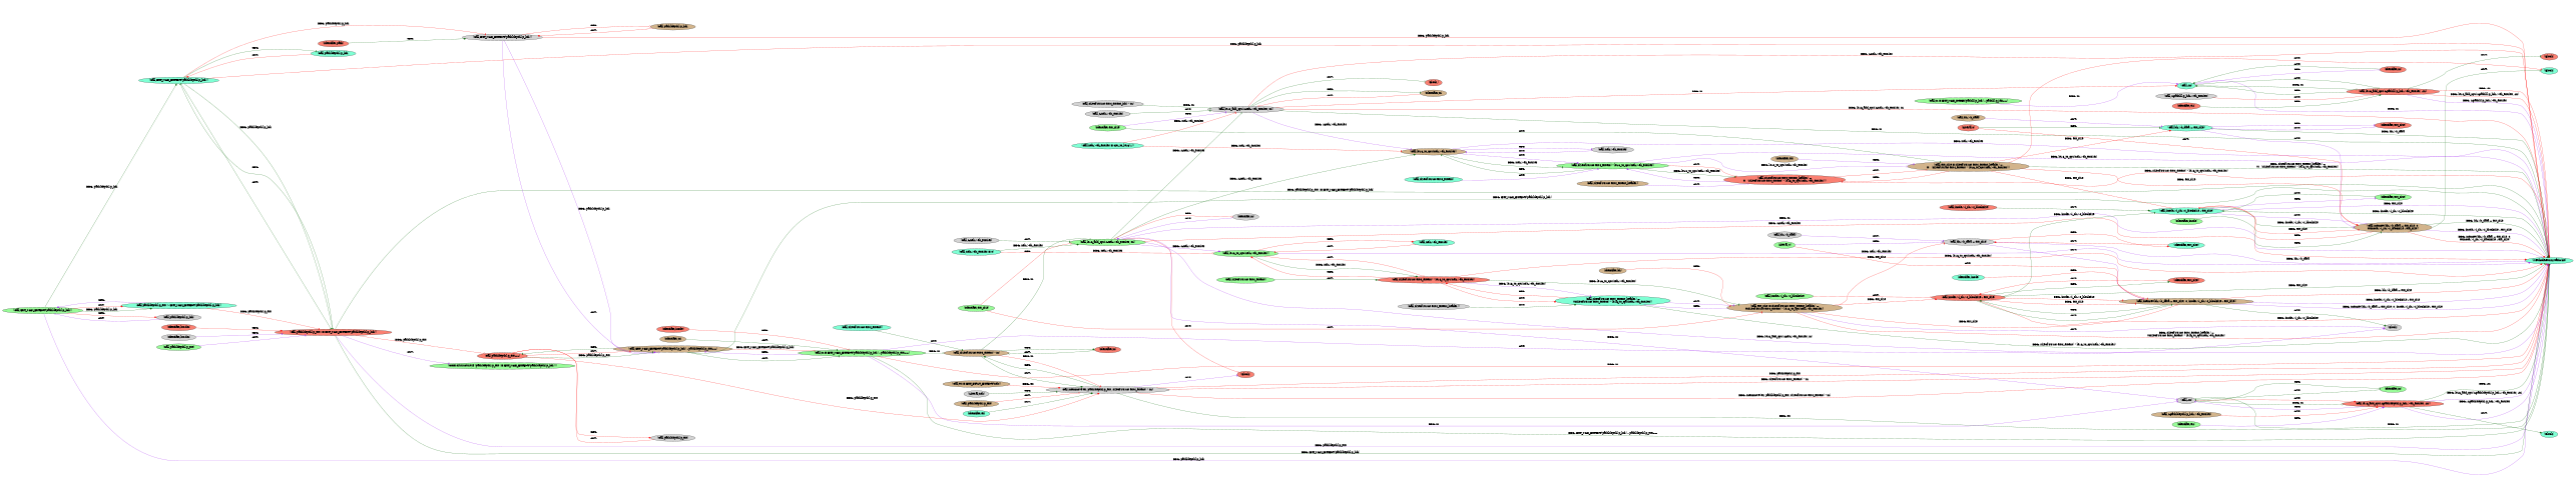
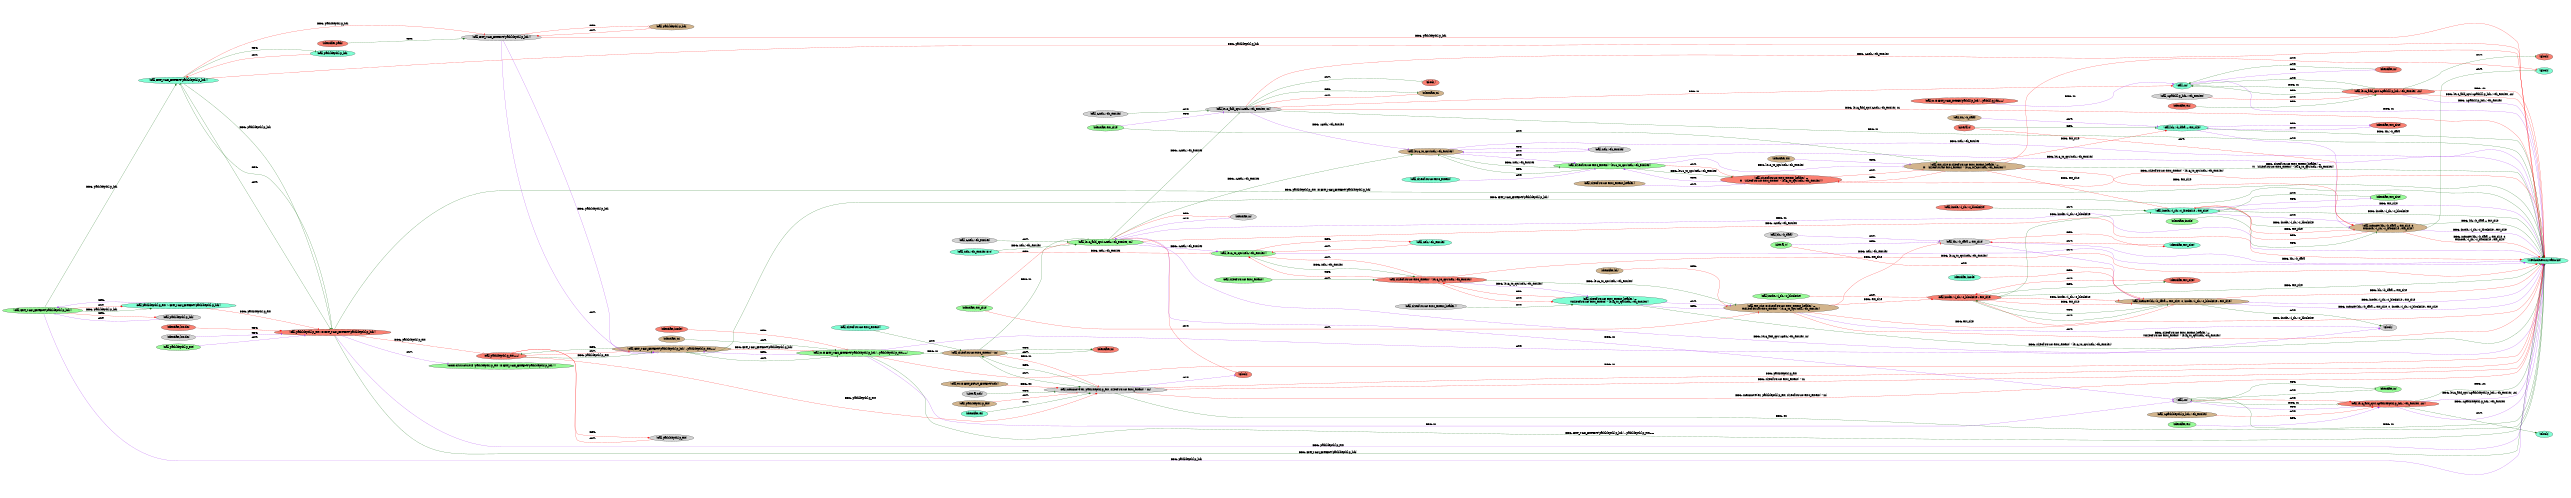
  digraph {
    rankdir=LR
    node [fillcolor=salmon style=filled]
    edge [arrowhead=tee color=red]
    n1 [fillcolor=aquamarine label="(Call,EXT_MAX_EXTENT(path[depth].p_hdr))"]
    n2 [label="(Call,path[depth].p_ext != EXT_MAX_EXTENT(path[depth].p_hdr))"]
    n3 [fillcolor=lightgrey label="(Call,EXT_MAX_EXTENT(path[depth].p_hdr))"]
    n4 [fillcolor=aquamarine label="(Call,path[depth].p_hdr)"]
    n5 [fillcolor=aquamarine label="(MethodReturn,static int)"]
    n6 [label="(Call,path[depth].p_ext++)"]
    n7 [fillcolor=palegreen label="(ControlStructure,if (path[depth].p_ext != EXT_MAX_EXTENT(path[depth].p_hdr)))"]
    n8 [fillcolor=tan label="(Call,EXT_MAX_EXTENT(path[depth].p_hdr) - path[depth].p_ext++)"]
    n9 [fillcolor=tan label="(Call,path[depth].p_hdr)"]
    n10 [fillcolor=palegreen label="(Call,EXT_MAX_EXTENT(path[depth].p_hdr))"]
    n11 [fillcolor=lightgrey label="(Call,path[depth].p_hdr)"]
    n12 [fillcolor=aquamarine label="(Call,path[depth].p_ext > EXT_MAX_EXTENT(path[depth].p_hdr))"]
    n13 [fillcolor=lightgrey label="(Call,memmove(ex, path[depth].p_ext, sizeof(struct ext4_extent) * m))"]
    n14 [fillcolor=lightgrey label="(Call,path[depth].p_ext)"]
    n15 [fillcolor=palegreen label="(Call,m = EXT_MAX_EXTENT(path[depth].p_hdr) - path[depth].p_ext++)"]
    n16 [fillcolor=tan label="(Call,sizeof(struct ext4_extent) * m)"]
    n17 [label="(Block,)"]
    n18 [fillcolor=lightgrey label="(Call,-m)"]
    n19 [fillcolor=lightgrey label="(Block,)"]
    n20 [fillcolor=palegreen label="(Call,le16_add_cpu(&neh->eh_entries, m))"]
    n21 [label="(Identifier,m)"]
    n22 [label="(Call,le16_add_cpu(&path[depth].p_hdr->eh_entries, -m))"]
    n23 [fillcolor=palegreen label="(Identifier,m)"]
    n24 [fillcolor=palegreen label="(Call,le16_to_cpu(neh->eh_entries))"]
    n25 [fillcolor=lightgrey label="(Call,le16_add_cpu(&neh->eh_entries, m))"]
    n26 [fillcolor=tan label="(Call,le16_to_cpu(neh->eh_entries))"]
    n27 [fillcolor=lightgrey label="(Identifier,m)"]
    n28 [label="(Call,sizeof(struct ext4_extent) * le16_to_cpu(neh->eh_entries))"]
    n29 [fillcolor=aquamarine label="(Call,neh->eh_entries)"]
    n30 [fillcolor=aquamarine label="(Call,-m)"]
    n31 [label="(Block,)"]
    n32 [fillcolor=tan label="(Identifier,m)"]
    n33 [fillcolor=palegreen label="(Call,sizeof(struct ext4_extent) * le16_to_cpu(neh->eh_entries))"]
    n34 [fillcolor=lightgrey label="(Call,neh->eh_entries)"]
    n35 [fillcolor=tan label="(Call,ext_size = sizeof(struct ext4_extent_header) +\n\t\tsizeof(struct ext4_extent) * le16_to_cpu(neh->eh_entries))"]
    n36 [fillcolor=aquamarine label="(Call,sizeof(struct ext4_extent_header) +\n\t\tsizeof(struct ext4_extent) * le16_to_cpu(neh->eh_entries))"]
    n37 [fillcolor=tan label="(Call,memset(bh->b_data + ext_size, 0, inode->i_sb->s_blocksize - ext_size))"]
    n38 [fillcolor=lightgrey label="(Call,bh->b_data + ext_size)"]
    n39 [label="(Call,inode->i_sb->s_blocksize - ext_size)"]
    n40 [fillcolor=aquamarine label="(Identifier,ext_size)"]
    n41 [fillcolor=aquamarine label="(Call,inode->i_sb->s_blocksize - ext_size)"]
    n42 [label="(Identifier,ext_size)"]
    n43 [fillcolor=tan label="(Call,memset(bh->b_data + ext_size, 0,\n\t\t\tinode->i_sb->s_blocksize - ext_size))"]
    n44 [fillcolor=palegreen label="(Identifier,ext_size)"]
    n45 [fillcolor=aquamarine label="(Block,)"]
    n46 [fillcolor=aquamarine label="(Block,)"]
    n47 [label="(Call,le16_add_cpu(&path[i].p_hdr->eh_entries, -m))"]
    n48 [label="(Identifier,m)"]
    n49 [fillcolor=tan label="(Call,ext_size = sizeof(struct ext4_extent_header) +\n\t\t   (sizeof(struct ext4_extent) * le16_to_cpu(neh->eh_entries)))"]
    n50 [label="(Call,sizeof(struct ext4_extent_header) +\n\t\t   (sizeof(struct ext4_extent) * le16_to_cpu(neh->eh_entries)))"]
    n51 [fillcolor=aquamarine label="(Call,bh->b_data + ext_size)"]
    n52 [label="(Identifier,ext_size)"]
    n53 [label="(Block,)"]
    n54 [fillcolor=tan label="(Call,bh->b_data)"]
-   n55 [fillcolor=aquamarine label="(Call,neh->eh_entries = cpu_to_le16(1))"]
    n56 [fillcolor=palegreen label="(Identifier,ext_size)"]
    n57 [label="(Call,inode->i_sb->s_blocksize)"]
    n58 [label="(Identifier,border)"]
-   n59 [fillcolor=lightgrey label="(Call,sizeof(struct ext4_extent_idx) * m)"]
    n60 [fillcolor=aquamarine label="(Call,sizeof(struct ext4_extent))"]
    n61 [fillcolor=lightgrey label="(Identifier,border)"]
    n62 [fillcolor=aquamarine label="(Identifier,inode)"]
    n63 [label="(Identifier,inode)"]
    n64 [fillcolor=tan label="(Call,ex = EXT_FIRST_EXTENT(neh))"]
    n65 [fillcolor=palegreen label="(Call,path[depth].p_ext)"]
    n66 [fillcolor=tan label="(Call,&path[depth].p_hdr->eh_entries)"]
    n67 [fillcolor=aquamarine label="(Call,sizeof(struct ext4_extent))"]
    n68 [fillcolor=lightgrey label="(Literal,neh)"]
    n69 [fillcolor=tan label="(Identifier,bh)"]
    n70 [fillcolor=lightgrey label="(Call,&path[i].p_hdr->eh_entries)"]
    n71 [fillcolor=palegreen label="(Identifier,inode)"]
    n72 [fillcolor=palegreen label="(Identifier,err)"]
    n73 [fillcolor=palegreen label="(Call,sizeof(struct ext4_extent))"]
    n74 [fillcolor=palegreen label="(Identifier,ext_size)"]
    n75 [fillcolor=lightgrey label="(Call,bh->b_data)"]
    n76 [fillcolor=lightgrey label="(Call,&neh->eh_entries)"]
    n77 [label="(Literal,0)"]
    n78 [fillcolor=tan label="(Call,path[depth].p_ext)"]
    n79 [fillcolor=palegreen label="(Literal,0)"]
    n80 [fillcolor=lightgrey label="(Call,&neh->eh_entries)"]
    n81 [fillcolor=tan label="(Identifier,bh)"]
    n82 [fillcolor=aquamarine label="(Identifier,ex)"]
-   n83 [fillcolor=palegreen label="(Call,m = EXT_MAX_INDEX(path[i].p_hdr) - path[i].p_idx++)"]
+   n83 [label="(Call,m = EXT_MAX_INDEX(path[i].p_hdr) - path[i].p_idx++)"]
    n84 [label="(Identifier,err)"]
    n85 [label="(Identifier,path)"]
    n86 [fillcolor=palegreen label="(Call,inode->i_sb->s_blocksize)"]
    n87 [fillcolor=lightgrey label="(Call,sizeof(struct ext4_extent_header))"]
    n88 [fillcolor=tan label="(Identifier,m)"]
    n89 [fillcolor=tan label="(Call,sizeof(struct ext4_extent_header))"]
    n90 [fillcolor=aquamarine label="(Call,neh->eh_entries = 0)"]
    n1 -> n2 [color=darkgreen label="AST: "]
    n1 -> n2 [color=darkgreen label="DDG: path[depth].p_hdr"]
    n1 -> n3 [label="DDG: path[depth].p_hdr"]
    n1 -> n4 [color=darkgreen label="CFG: "]
    n1 -> n5 [arrowhead=diamond label="DDG: path[depth].p_hdr"]
    n2 -> n1 [color=darkgreen label="CFG: "]
    n2 -> n5 [arrowhead=odot color=purple label="DDG: path[depth].p_ext"]
    n2 -> n5 [arrowhead=odot color=darkgreen label="DDG: EXT_MAX_EXTENT(path[depth].p_hdr)"]
    n2 -> n5 [arrowhead=odot color=darkgreen label="DDG: path[depth].p_ext != EXT_MAX_EXTENT(path[depth].p_hdr)"]
    n2 -> n6 [arrowhead=odot label="DDG: path[depth].p_ext"]
    n2 -> n7 [color=purple label="AST: "]
    n3 -> n5 [arrowhead=diamond label="DDG: path[depth].p_hdr"]
    n3 -> n8 [arrowhead=diamond color=purple label="AST: "]
    n3 -> n8 [arrowhead=odot color=purple label="DDG: path[depth].p_hdr"]
    n3 -> n9 [arrowhead=odot label="CFG: "]
    n4 -> n1 [arrowhead=diamond label="AST: "]
    n6 -> n8 [label="AST: "]
    n6 -> n8 [color=darkgreen label="DDG: path[depth].p_ext"]
    n6 -> n13 [arrowhead=diamond label="DDG: path[depth].p_ext"]
    n6 -> n14 [arrowhead=diamond label="CFG: "]
    n8 -> n5 [arrowhead=diamond color=darkgreen label="DDG: EXT_MAX_EXTENT(path[depth].p_hdr)"]
    n8 -> n6 [color=darkgreen label="CFG: "]
    n8 -> n15 [color=darkgreen label="AST: "]
    n8 -> n15 [arrowhead=odot label="DDG: EXT_MAX_EXTENT(path[depth].p_hdr)"]
    n9 -> n3 [arrowhead=diamond label="AST: "]
    n10 -> n1 [arrowhead=diamond color=darkgreen label="DDG: path[depth].p_hdr"]
    n10 -> n5 [color=purple label="DDG: path[depth].p_hdr"]
    n10 -> n11 [arrowhead=diamond label="CFG: "]
    n10 -> n12 [arrowhead=diamond label="AST: "]
    n10 -> n12 [arrowhead=diamond color=darkgreen label="DDG: path[depth].p_hdr"]
    n11 -> n10 [arrowhead=odot color=purple label="AST: "]
    n12 -> n2 [label="DDG: path[depth].p_ext"]
    n12 -> n10 [arrowhead=diamond color=purple label="CFG: "]
    n13 -> n5 [label="DDG: path[depth].p_ext"]
    n13 -> n5 [arrowhead=odot label="DDG: sizeof(struct ext4_extent) * m"]
    n13 -> n5 [label="DDG: memmove(ex, path[depth].p_ext, sizeof(struct ext4_extent) * m)"]
    n13 -> n5 [color=darkgreen label="DDG: ex"]
    n13 -> n16 [arrowhead=diamond color=darkgreen label="CFG: "]
    n13 -> n17 [color=purple label="AST: "]
    n14 -> n6 [arrowhead=odot label="AST: "]
    n15 -> n5 [arrowhead=odot color=darkgreen label="DDG: EXT_MAX_EXTENT(path[depth].p_hdr) - path[depth].p_ext++"]
    n15 -> n5 [arrowhead=odot label="DDG: m"]
    n15 -> n8 [color=purple label="CFG: "]
    n15 -> n16 [arrowhead=odot color=darkgreen label="DDG: m"]
    n15 -> n18 [color=purple label="DDG: m"]
    n15 -> n19 [arrowhead=diamond color=purple label="AST: "]
    n16 -> n13 [arrowhead=diamond color=darkgreen label="AST: "]
    n16 -> n13 [label="DDG: m"]
    n16 -> n20 [arrowhead=odot color=darkgreen label="DDG: m"]
    n16 -> n21 [arrowhead=diamond color=darkgreen label="CFG: "]
    n18 -> n5 [arrowhead=diamond color=darkgreen label="DDG: m"]
    n18 -> n22 [arrowhead=diamond label="AST: "]
    n18 -> n22 [arrowhead=odot color=darkgreen label="DDG: m"]
    n18 -> n23 [color=darkgreen label="CFG: "]
    n20 -> n5 [arrowhead=odot color=purple label="DDG: m"]
    n20 -> n5 [arrowhead=diamond label="DDG: &neh->eh_entries"]
    n20 -> n5 [color=purple label="DDG: le16_add_cpu(&neh->eh_entries, m)"]
    n20 -> n17 [arrowhead=odot label="AST: "]
    n20 -> n18 [color=purple label="DDG: m"]
    n20 -> n24 [arrowhead=diamond color=purple label="DDG: &neh->eh_entries"]
    n20 -> n25 [arrowhead=odot color=darkgreen label="DDG: &neh->eh_entries"]
    n20 -> n26 [arrowhead=diamond color=darkgreen label="DDG: &neh->eh_entries"]
    n20 -> n27 [arrowhead=odot label="CFG: "]
    n21 -> n16 [arrowhead=odot color=darkgreen label="AST: "]
    n22 -> n5 [color=purple label="DDG: le16_add_cpu(&path[depth].p_hdr->eh_entries, -m)"]
    n22 -> n5 [arrowhead=odot color=purple label="DDG: &path[depth].p_hdr->eh_entries"]
    n22 -> n5 [color=darkgreen label="DDG: -m"]
    n22 -> n18 [color=purple label="CFG: "]
    n22 -> n46 [arrowhead=diamond color=darkgreen label="AST: "]
    n23 -> n18 [color=darkgreen label="AST: "]
    n24 -> n5 [arrowhead=diamond color=purple label="DDG: neh->eh_entries"]
    n24 -> n28 [arrowhead=odot label="AST: "]
    n24 -> n28 [arrowhead=diamond color=darkgreen label="DDG: neh->eh_entries"]
    n24 -> n29 [arrowhead=diamond label="CFG: "]
    n25 -> n5 [arrowhead=odot label="DDG: &neh->eh_entries"]
    n25 -> n5 [label="DDG: le16_add_cpu(&neh->eh_entries, m)"]
    n25 -> n5 [arrowhead=diamond color=darkgreen label="DDG: m"]
    n25 -> n26 [color=purple label="DDG: &neh->eh_entries"]
    n25 -> n30 [arrowhead=diamond label="DDG: m"]
    n25 -> n31 [arrowhead=odot color=darkgreen label="AST: "]
    n25 -> n32 [color=darkgreen label="CFG: "]
    n26 -> n5 [arrowhead=diamond color=purple label="DDG: neh->eh_entries"]
    n26 -> n33 [arrowhead=diamond color=purple label="AST: "]
    n26 -> n33 [color=darkgreen label="DDG: neh->eh_entries"]
    n26 -> n34 [color=purple label="CFG: "]
    n27 -> n20 [arrowhead=diamond color=purple label="AST: "]
    n28 -> n5 [arrowhead=diamond label="DDG: le16_to_cpu(neh->eh_entries)"]
    n28 -> n24 [arrowhead=diamond label="CFG: "]
    n28 -> n35 [color=darkgreen label="DDG: le16_to_cpu(neh->eh_entries)"]
    n28 -> n36 [arrowhead=diamond label="AST: "]
    n28 -> n36 [color=purple label="DDG: le16_to_cpu(neh->eh_entries)"]
    n29 -> n24 [label="AST: "]
    n30 -> n5 [arrowhead=odot color=purple label="DDG: m"]
    n30 -> n47 [arrowhead=odot color=darkgreen label="AST: "]
    n30 -> n47 [arrowhead=odot color=darkgreen label="DDG: m"]
    n30 -> n48 [arrowhead=odot color=purple label="CFG: "]
    n32 -> n25 [arrowhead=odot label="AST: "]
    n33 -> n5 [color=purple label="DDG: le16_to_cpu(neh->eh_entries)"]
    n33 -> n26 [color=darkgreen label="CFG: "]
    n33 -> n49 [arrowhead=odot color=purple label="DDG: le16_to_cpu(neh->eh_entries)"]
    n33 -> n50 [label="AST: "]
    n33 -> n50 [color=darkgreen label="DDG: le16_to_cpu(neh->eh_entries)"]
    n34 -> n26 [color=purple label="AST: "]
    n35 -> n5 [label="DDG: sizeof(struct ext4_extent_header) +\n\t\tsizeof(struct ext4_extent) * le16_to_cpu(neh->eh_entries)"]
    n35 -> n19 [arrowhead=odot color=purple label="AST: "]
    n35 -> n36 [arrowhead=odot color=purple label="CFG: "]
    n35 -> n37 [arrowhead=odot label="DDG: ext_size"]
    n35 -> n38 [label="DDG: ext_size"]
    n35 -> n39 [arrowhead=diamond label="DDG: ext_size"]
    n36 -> n5 [color=darkgreen label="DDG: sizeof(struct ext4_extent) * le16_to_cpu(neh->eh_entries)"]
    n36 -> n28 [arrowhead=diamond label="CFG: "]
    n36 -> n35 [color=purple label="AST: "]
    n37 -> n5 [arrowhead=diamond color=purple label="DDG: memset(bh->b_data + ext_size, 0, inode->i_sb->s_blocksize - ext_size)"]
    n37 -> n5 [label="DDG: bh->b_data + ext_size"]
    n37 -> n5 [arrowhead=odot color=purple label="DDG: inode->i_sb->s_blocksize - ext_size"]
    n37 -> n19 [arrowhead=diamond color=darkgreen label="AST: "]
    n37 -> n39 [arrowhead=diamond color=darkgreen label="CFG: "]
    n38 -> n5 [arrowhead=odot color=purple label="DDG: bh->b_data"]
    n38 -> n37 [color=purple label="AST: "]
    n38 -> n40 [arrowhead=diamond label="CFG: "]
    n39 -> n5 [arrowhead=odot label="DDG: inode->i_sb->s_blocksize"]
    n39 -> n5 [color=darkgreen label="DDG: ext_size"]
    n39 -> n37 [color=darkgreen label="AST: "]
    n39 -> n37 [label="DDG: inode->i_sb->s_blocksize"]
    n39 -> n37 [label="DDG: ext_size"]
    n39 -> n41 [color=darkgreen label="DDG: inode->i_sb->s_blocksize"]
    n39 -> n42 [arrowhead=diamond color=darkgreen label="CFG: "]
    n40 -> n38 [arrowhead=diamond label="AST: "]
    n41 -> n5 [arrowhead=odot color=purple label="DDG: ext_size"]
    n41 -> n5 [color=darkgreen label="DDG: inode->i_sb->s_blocksize"]
    n41 -> n43 [arrowhead=odot color=purple label="AST: "]
    n41 -> n43 [arrowhead=odot color=darkgreen label="DDG: inode->i_sb->s_blocksize"]
    n41 -> n43 [label="DDG: ext_size"]
    n41 -> n44 [color=purple label="CFG: "]
    n42 -> n39 [arrowhead=diamond label="AST: "]
    n43 -> n5 [color=darkgreen label="DDG: bh->b_data + ext_size"]
    n43 -> n5 [arrowhead=odot color=purple label="DDG: inode->i_sb->s_blocksize - ext_size"]
    n43 -> n5 [arrowhead=diamond label="DDG: memset(bh->b_data + ext_size, 0,\n\t\t\tinode->i_sb->s_blocksize - ext_size)"]
    n43 -> n41 [label="CFG: "]
    n43 -> n45 [arrowhead=odot color=darkgreen label="AST: "]
    n44 -> n41 [color=darkgreen label="AST: "]
    n47 -> n5 [arrowhead=diamond color=purple label="DDG: &path[i].p_hdr->eh_entries"]
    n47 -> n5 [arrowhead=odot label="DDG: -m"]
    n47 -> n5 [label="DDG: le16_add_cpu(&path[i].p_hdr->eh_entries, -m)"]
    n47 -> n30 [arrowhead=diamond color=darkgreen label="CFG: "]
    n47 -> n53 [color=darkgreen label="AST: "]
    n48 -> n30 [arrowhead=diamond color=darkgreen label="AST: "]
    n49 -> n5 [arrowhead=diamond color=darkgreen label="DDG: sizeof(struct ext4_extent_header) +\n\t\t   (sizeof(struct ext4_extent) * le16_to_cpu(neh->eh_entries))"]
    n49 -> n41 [arrowhead=odot label="DDG: ext_size"]
    n49 -> n43 [arrowhead=diamond label="DDG: ext_size"]
    n49 -> n45 [label="AST: "]
    n49 -> n50 [label="CFG: "]
    n49 -> n51 [arrowhead=diamond label="DDG: ext_size"]
    n50 -> n5 [arrowhead=diamond label="DDG: sizeof(struct ext4_extent) * le16_to_cpu(neh->eh_entries)"]
    n50 -> n33 [arrowhead=diamond color=purple label="CFG: "]
    n50 -> n49 [arrowhead=odot label="AST: "]
    n51 -> n5 [color=darkgreen label="DDG: bh->b_data"]
    n51 -> n43 [color=purple label="AST: "]
    n51 -> n52 [color=purple label="CFG: "]
    n52 -> n51 [arrowhead=odot color=purple label="AST: "]
    n54 -> n51 [color=purple label="AST: "]
-   n55 -> n25 [label="DDG: neh->eh_entries"]
-   n55 -> n26 [label="DDG: neh->eh_entries"]
    n56 -> n25 [color=purple label="CFG: "]
    n56 -> n49 [color=darkgreen label="AST: "]
    n57 -> n41 [arrowhead=diamond color=darkgreen label="AST: "]
    n58 -> n2 [arrowhead=diamond label="CFG: "]
-   n59 -> n25 [arrowhead=odot color=darkgreen label="DDG: m"]
    n60 -> n16 [color=darkgreen label="AST: "]
    n61 -> n2 [color=purple label="CFG: "]
    n62 -> n37 [label="CFG: "]
    n63 -> n15 [arrowhead=odot label="CFG: "]
    n64 -> n13 [arrowhead=diamond label="DDG: ex"]
    n65 -> n2 [color=purple label="AST: "]
    n66 -> n22 [arrowhead=diamond label="AST: "]
    n67 -> n33 [color=purple label="AST: "]
    n68 -> n13 [color=darkgreen label="CFG: "]
    n69 -> n49 [color=purple label="CFG: "]
    n70 -> n47 [arrowhead=odot label="AST: "]
    n71 -> n43 [color=darkgreen label="CFG: "]
    n72 -> n22 [arrowhead=diamond color=purple label="CFG: "]
    n73 -> n28 [arrowhead=diamond color=darkgreen label="AST: "]
    n74 -> n20 [arrowhead=odot label="CFG: "]
    n74 -> n35 [label="AST: "]
    n75 -> n38 [color=purple label="AST: "]
    n76 -> n25 [color=darkgreen label="AST: "]
    n77 -> n43 [arrowhead=odot label="AST: "]
    n77 -> n51 [color=darkgreen label="CFG: "]
    n78 -> n13 [arrowhead=odot label="AST: "]
    n79 -> n37 [arrowhead=odot label="AST: "]
    n79 -> n38 [arrowhead=odot color=purple label="CFG: "]
    n80 -> n20 [color=darkgreen label="AST: "]
    n81 -> n35 [label="CFG: "]
    n82 -> n13 [arrowhead=diamond color=darkgreen label="AST: "]
    n83 -> n30 [arrowhead=diamond color=purple label="DDG: m"]
    n84 -> n47 [arrowhead=diamond color=darkgreen label="CFG: "]
    n85 -> n3 [arrowhead=diamond color=darkgreen label="CFG: "]
    n86 -> n39 [arrowhead=odot label="AST: "]
    n87 -> n36 [arrowhead=diamond color=darkgreen label="AST: "]
    n88 -> n15 [color=darkgreen label="AST: "]
    n89 -> n50 [arrowhead=odot color=purple label="AST: "]
    n90 -> n20 [arrowhead=diamond color=darkgreen label="DDG: neh->eh_entries"]
    n90 -> n24 [arrowhead=odot label="DDG: neh->eh_entries"]
  }
